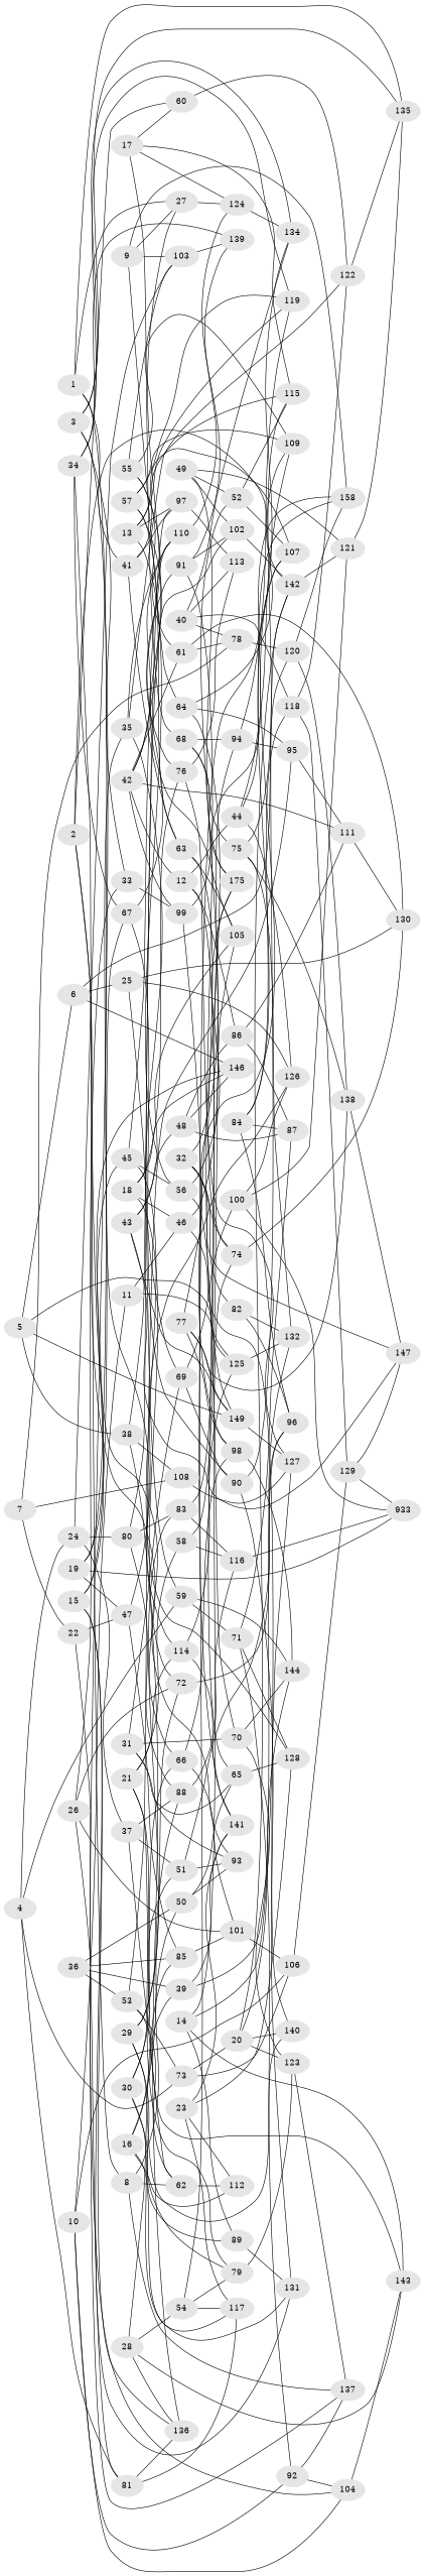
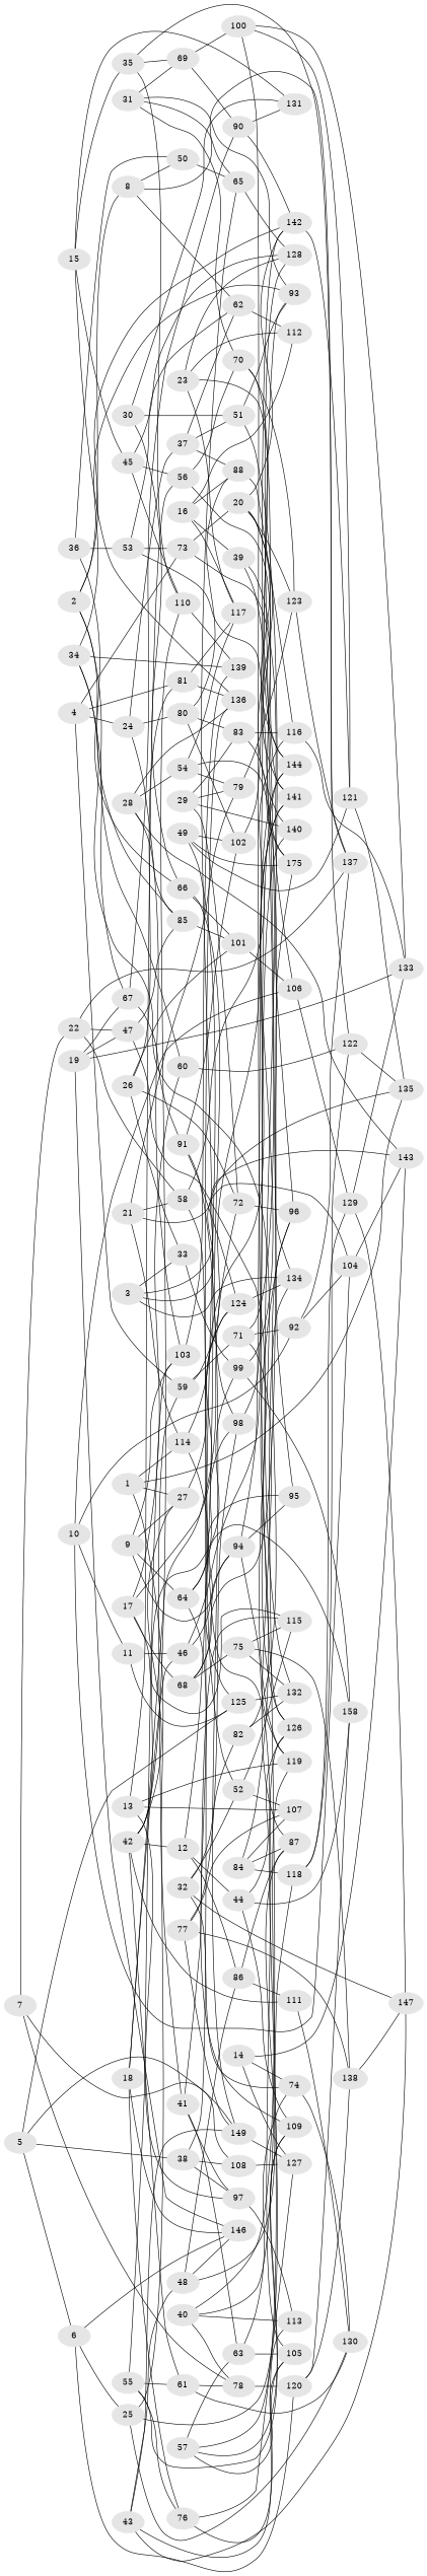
  graph {
    rankdir=LR
    node [color=gray90 style=filled]
    1
    27
    41
    114
    135
    124
    97
    115
    63
    125
    141
    2
    8
    60
    66
    142
    50
    62
    137
    122
    101
    98
    121
    3
    33
    104
    134
    99
    143
    4
    24
    59
    73
    81
    103
    37
    80
    144
    71
    106
    20
    136
    117
    5
    6
    38
    149
    25
    120
    146
    108
    132
    127
    126
    130
    n56 [label=158]
    138
    7
    22
    78
    47
    58
    65
    93
    112
    9
    64
    109
    95
    139
    10
    11
    92
    46
    129
    12
    44
    86
    140
    94
    128
    111
    87
    13
    56
    107
    119
    70
    n89 [label=175]
    113
    14
    74
-   89
    131
    15
    35
    45
    69
    110
    16
    39
    88
    96
    116
    17
    68
    75
    18
    72
    76
    19
    67
-   133 [label=933]
+   133
    85
    90
    91
    123
    21
    79
    105
    23
    51
    83
    102
    26
    28
    54
    29
    30
    31
    100
    32
    52
    82
    147
    34
    36
    53
    40
    118
    42
    61
    43
    48
    49
    55
    57
    77
    84
    1 -- 27
    1 -- 41
    1 -- 114
    1 -- 135
    27 -- 124
    41 -- 97
    41 -- 115
    41 -- 63
    114 -- 125
    114 -- 141
    124 -- 134
    97 -- 113
    63 -- 74
    63 -- 105
    125 -- 132
    2 -- 8
    2 -- 60
    2 -- 66
    2 -- 142
    8 -- 50
    8 -- 62
    8 -- 137
    60 -- 122
    66 -- 101
    66 -- 98
    142 -- 121
    50 -- 65
-   50 -- 93
+   94 -- 93
    62 -- 112
    122 -- 135
    101 -- 106
    98 -- 144
    121 -- 135
    3 -- 135
    3 -- 33
    3 -- 104
    3 -- 134
    33 -- 99
    104 -- 143
    99 -- 141
    99 -- n56
    4 -- 24
    4 -- 59
    4 -- 73
    4 -- 81
    24 -- 103
    24 -- 37
    24 -- 80
    59 -- 144
    59 -- 71
    73 -- 106
    73 -- 20
    81 -- 136
    81 -- 117
    103 -- 139
    37 -- 62
    37 -- 88
    37 -- 51
    80 -- 88
    80 -- 83
    80 -- 102
    71 -- 92
    71 -- 128
    71 -- 87
    106 -- 129
    20 -- 142
    20 -- 144
    20 -- 140
    20 -- 123
    5 -- 125
    5 -- 6
    5 -- 38
    5 -- 149
    6 -- 25
    6 -- 120
    6 -- 146
    38 -- 97
    38 -- 136
    38 -- 108
    149 -- 127
    25 -- 59
    25 -- 126
    25 -- 130
    120 -- n56
    120 -- 138
    108 -- 127
    138 -- 147
    7 -- 108
    7 -- 22
    7 -- 78
    22 -- 137
    22 -- 47
+   22 -- 58
    78 -- 120
    47 -- 126
    47 -- 85
    58 -- 116
    58 -- 105
    65 -- 128
    9 -- 27
    9 -- 103
    9 -- n56
    9 -- 64
    64 -- 98
    64 -- 109
    64 -- 95
-   95 -- 111
    10 -- 104
    10 -- 106
    10 -- 11
    10 -- 92
    11 -- 125
    11 -- 46
    92 -- 137
    92 -- 104
    46 -- 140
    46 -- 94
    129 -- 133
    129 -- 147
    12 -- 65
    12 -- 44
    12 -- 86
    44 -- 126
    44 -- n56
    44 -- 109
    86 -- 111
    86 -- 87
    94 -- 95
    94 -- 119
    111 -- 130
    13 -- 97
    13 -- 56
    13 -- 107
    13 -- 119
    56 -- 70
    56 -- n89
    70 -- 144
    70 -- 123
    14 -- 143
    14 -- 127
    14 -- 74
-   14 -- 89
    74 -- 130
-   89 -- 131
    15 -- 136
    15 -- 131
    15 -- 35
    15 -- 45
    35 -- 122
    35 -- 69
    35 -- 110
    45 -- 128
    45 -- 56
    45 -- 110
    69 -- 90
    69 -- 100
    110 -- 139
    16 -- 117
    16 -- 112
    16 -- 39
    16 -- 88
    39 -- 141
    39 -- 96
    88 -- 116
    116 -- 133
    17 -- 124
    17 -- 115
    17 -- 60
    17 -- 68
    68 -- 94
    68 -- n89
    68 -- 75
    75 -- 115
    75 -- 132
    75 -- 138
    18 -- 146
    18 -- 46
    18 -- 72
    18 -- 76
    72 -- 96
    76 -- 127
    76 -- 113
    19 -- 146
    19 -- 47
    19 -- 67
    19 -- 133
    67 -- 90
    67 -- 91
    85 -- 101
    90 -- 142
    90 -- 131
    91 -- 124
    91 -- 149
    91 -- 102
    123 -- 137
    21 -- 114
    21 -- 143
    21 -- 58
    21 -- 79
    79 -- 123
    23 -- 141
    23 -- 117
    23 -- 112
    23 -- 128
    51 -- 132
    51 -- 93
    83 -- n89
    83 -- 116
    102 -- 142
    26 -- 101
    26 -- 33
    26 -- 81
    26 -- 72
    28 -- 143
    28 -- 136
    28 -- 85
    28 -- 54
    54 -- 134
    54 -- 117
    54 -- 79
    29 -- 140
    29 -- 72
    29 -- 79
    29 -- 83
    30 -- 66
-   30 -- 89
    30 -- 131
    30 -- 51
    31 -- 65
    31 -- 93
    31 -- 70
    31 -- 69
    100 -- 121
    100 -- 126
    100 -- 133
    32 -- 74
    32 -- 52
    32 -- 82
    32 -- 147
    52 -- 115
    52 -- 107
    82 -- 132
    82 -- 96
    34 -- 93
    34 -- 139
    34 -- 119
    34 -- 67
    36 -- 50
-   36 -- 39
    36 -- 85
    36 -- 53
    53 -- 62
    53 -- 73
    53 -- 95
    40 -- 134
    40 -- 78
    40 -- 113
    40 -- 118
    118 -- 122
    118 -- 129
    42 -- 27
    42 -- 99
    42 -- 12
    42 -- 111
    42 -- 110
    42 -- 61
    61 -- 130
    61 -- 78
    43 -- 149
    43 -- 105
    43 -- 147
    43 -- 48
    48 -- 146
    48 -- 86
    48 -- 87
    49 -- 121
    49 -- n89
    49 -- 102
    49 -- 52
    55 -- 103
    55 -- 109
    55 -- 76
    55 -- 61
    57 -- 63
    57 -- 109
    57 -- 119
    57 -- 105
    77 -- 98
    77 -- 149
    77 -- 138
    77 -- 107
    84 -- 87
    84 -- 107
    84 -- 96
    84 -- 118
  }
